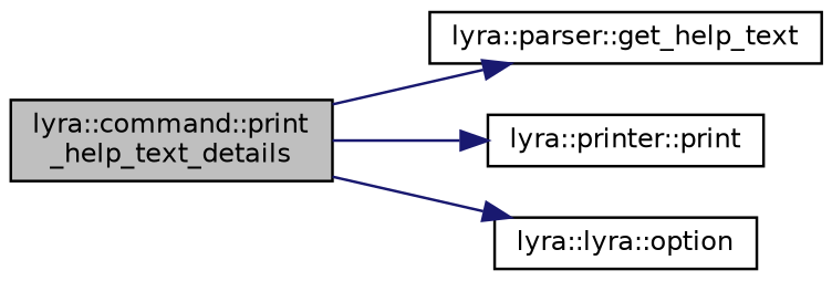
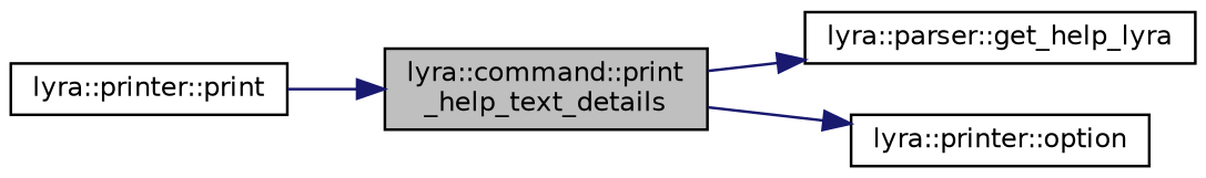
  digraph {
    rankdir=LR
    node [color=black fillcolor=white fontname=Helvetica fontsize=10 shape=record style=filled]
    edge [color=midnightblue fontname=Helvetica fontsize=10 labelfontname=Helvetica labelfontsize=10 style=solid]
    n1 [fillcolor=grey75 fontcolor=black height=0.2 label="lyra::command::print\l_help_text_details" width=0.4]
-   n2 [height=0.2 label="lyra::parser::get_help_text" width=0.4]
+   n2 [height=0.2 label="lyra::parser::get_help_lyra" width=0.4]
    n3 [height=0.2 label="lyra::printer::print" width=0.4]
-   n4 [height=0.2 label="lyra::lyra::option" width=0.4]
+   n4 [height=0.2 label="lyra::printer::option" width=0.4]
    n1 -> n2
-   n1 -> n3
+   n3 -> n1
    n1 -> n4
  }
